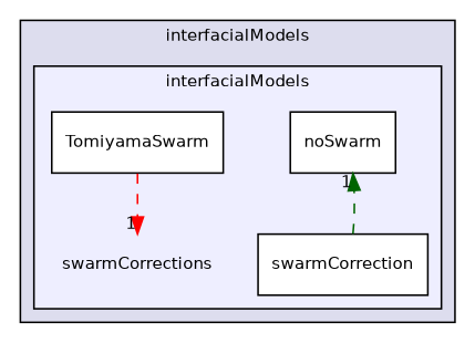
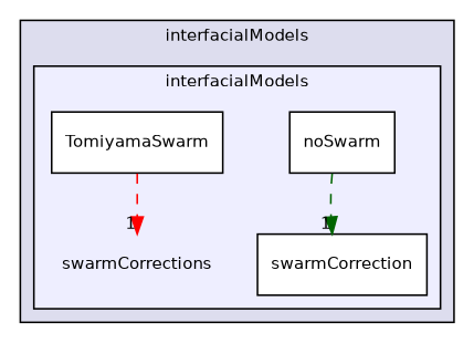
  digraph {
    compound=true
    node [fontname=Helvetica fontsize=10 shape=box color=black fillcolor=white style=filled]
    edge [headlabel=1 labeldistance=1.5 labelfontname=Helvetica labelfontsize=10 style=dashed]
    n1 [label=swarmCorrections shape=plaintext color="" fillcolor="" style=""]
    n2 [label=noSwarm]
    n3 [label=swarmCorrection]
    n4 [label=TomiyamaSwarm]
    subgraph cluster_1 {
      bgcolor="#ddddee"
      fontname=Helvetica
      fontsize=10
      label=interfacialModels
      pencolor=black
      subgraph cluster_2 {
        bgcolor="#eeeeff"
        fontname=Helvetica
        fontsize=10
        label=interfacialModels
        pencolor=black
        n1
        n2
        n3
        n4
      }
    }
-   n3 -> n2 [color=darkgreen]
+   n2 -> n3 [color=darkgreen]
    n4 -> n1 [color=red]
  }
